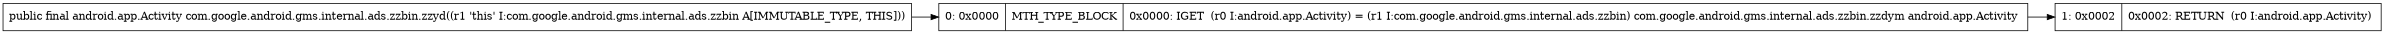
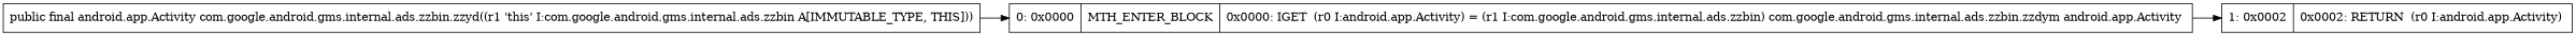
  digraph {
    rankdir=LR
    node [shape=record]
-   n1 [label="{0\:\ 0x0000|MTH_TYPE_BLOCK\l|0x0000: IGET  (r0 I:android.app.Activity) = (r1 I:com.google.android.gms.internal.ads.zzbin) com.google.android.gms.internal.ads.zzbin.zzdym android.app.Activity \l}"]
+   n1 [label="{0\:\ 0x0000|MTH_ENTER_BLOCK\l|0x0000: IGET  (r0 I:android.app.Activity) = (r1 I:com.google.android.gms.internal.ads.zzbin) com.google.android.gms.internal.ads.zzbin.zzdym android.app.Activity \l}"]
    n2 [label="{1\:\ 0x0002|0x0002: RETURN  (r0 I:android.app.Activity) \l}"]
    n3 [label="{public final android.app.Activity com.google.android.gms.internal.ads.zzbin.zzyd((r1 'this' I:com.google.android.gms.internal.ads.zzbin A[IMMUTABLE_TYPE, THIS])) }"]
    n1 -> n2
    n3 -> n1
  }
